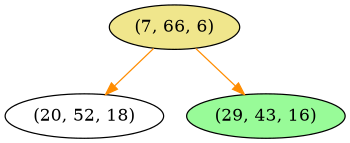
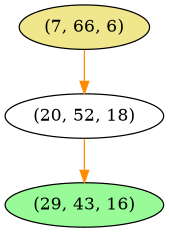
  digraph {
    node [style=filled]
    edge [color=darkorange]
    "(7, 66, 6)" [fillcolor=khaki]
    n2 [fillcolor=white label="(20, 52, 18)"]
    "(29, 43, 16)" [fillcolor=palegreen]
    "(7, 66, 6)" -> n2
-   "(7, 66, 6)" -> "(29, 43, 16)"
+   n2 -> "(29, 43, 16)"
  }
